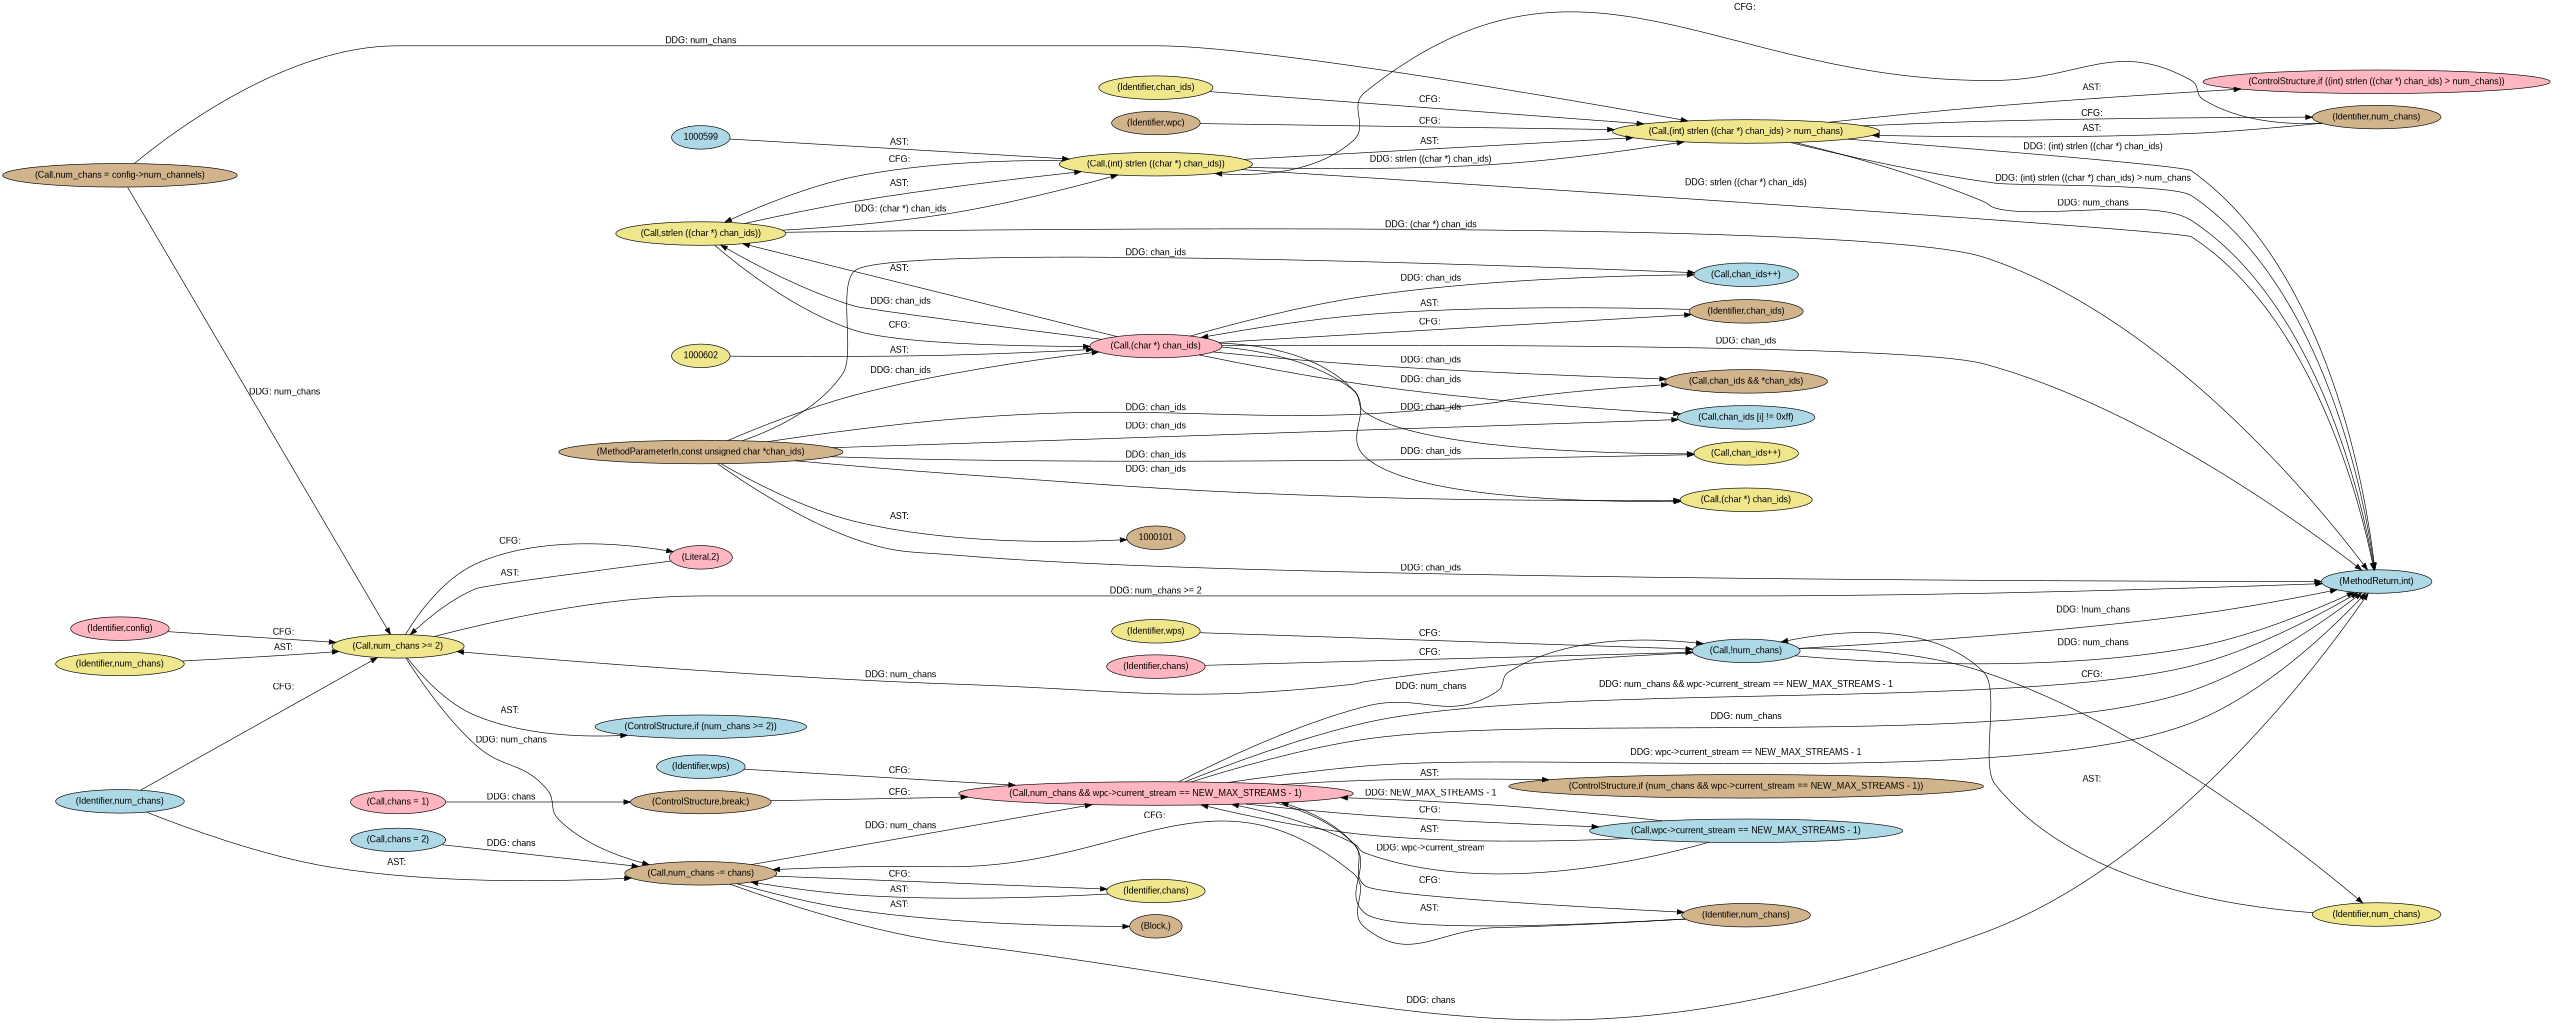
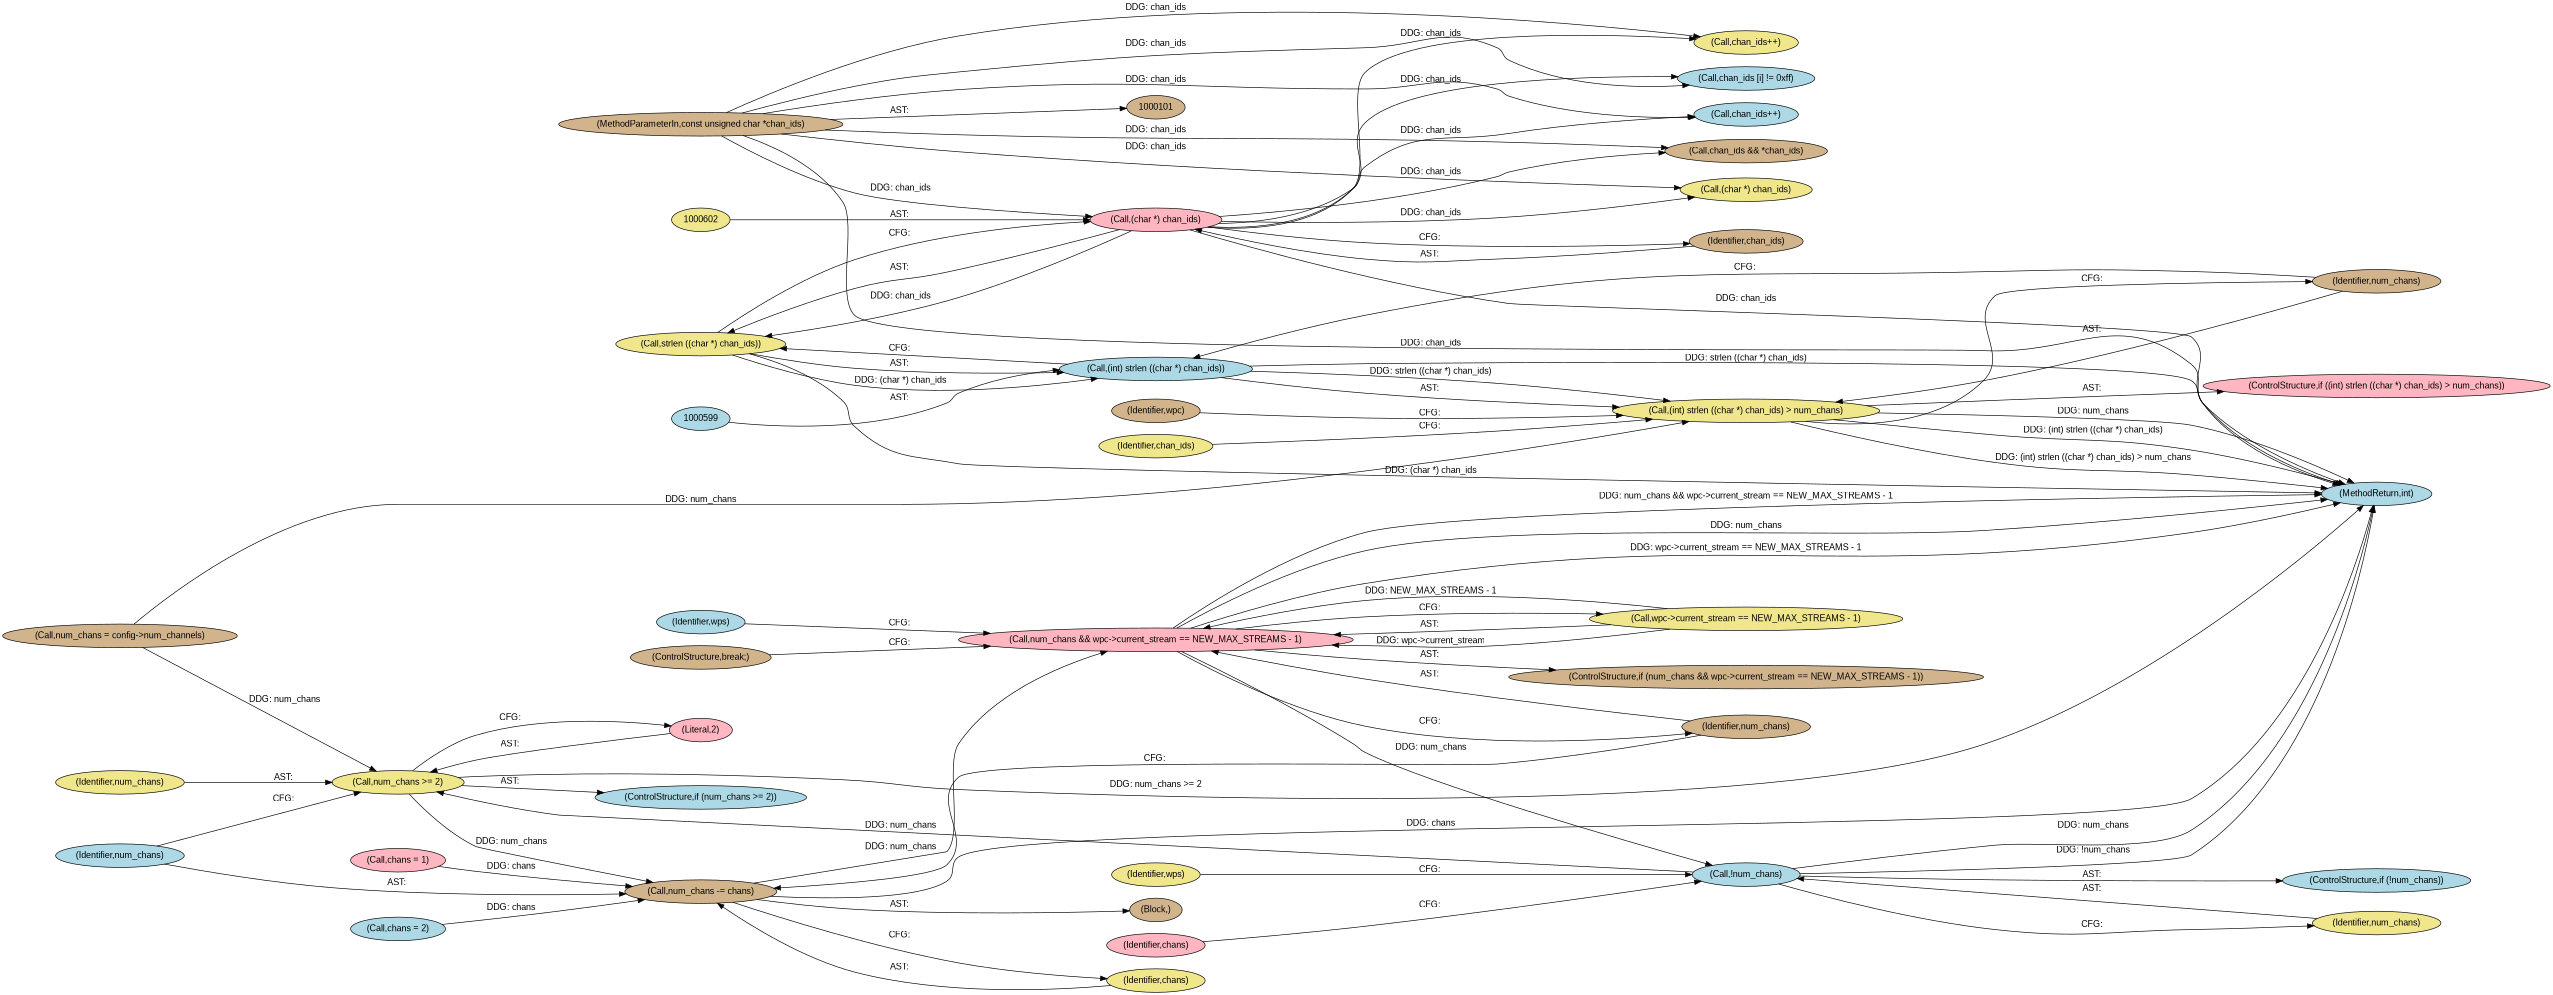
  digraph {
    fontname="Liberation Sans"
    rankdir=LR
    node [fillcolor=khaki fontname="Liberation Sans" style=filled]
    edge [fontname="Liberation Sans"]
    n1 [label="(Call,strlen ((char *) chan_ids))"]
    n2 [fillcolor=lightpink label="(Call,(char *) chan_ids)"]
-   n3 [label="(Call,(int) strlen ((char *) chan_ids))"]
+   n3 [fillcolor=lightblue label="(Call,(int) strlen ((char *) chan_ids))"]
    n4 [fillcolor=lightblue label="(MethodReturn,int)"]
    n5 [fillcolor=tan label="(Call,chan_ids && *chan_ids)"]
    n6 [label="(Call,chan_ids++)"]
    n7 [fillcolor=lightblue label="(Call,chan_ids++)"]
    n8 [fillcolor=lightblue label="(Call,chan_ids [i] != 0xff)"]
    n9 [fillcolor=tan label="(Identifier,chan_ids)"]
    n10 [label="(Call,(char *) chan_ids)"]
    n11 [label="(Call,(int) strlen ((char *) chan_ids) > num_chans)"]
    n12 [fillcolor=tan label="(MethodParameterIn,const unsigned char *chan_ids)"]
    1000101 [fillcolor=tan]
    n14 [fillcolor=tan label="(Identifier,num_chans)"]
    n15 [fillcolor=lightpink label="(ControlStructure,if ((int) strlen ((char *) chan_ids) > num_chans))"]
    n16 [label="(Call,num_chans >= 2)"]
    n17 [fillcolor=tan label="(Call,num_chans -= chans)"]
    n18 [fillcolor=lightpink label="(Literal,2)"]
    n19 [fillcolor=lightblue label="(ControlStructure,if (num_chans >= 2))"]
    n20 [fillcolor=lightpink label="(Call,num_chans && wpc->current_stream == NEW_MAX_STREAMS - 1)"]
    n21 [fillcolor=tan label="(Block,)"]
    n22 [label="(Identifier,chans)"]
    n23 [fillcolor=lightblue label="(Call,!num_chans)"]
-   n24 [fillcolor=lightblue label="(Call,wpc->current_stream == NEW_MAX_STREAMS - 1)"]
+   n24 [label="(Call,wpc->current_stream == NEW_MAX_STREAMS - 1)"]
    n25 [fillcolor=tan label="(ControlStructure,if (num_chans && wpc->current_stream == NEW_MAX_STREAMS - 1))"]
    n26 [fillcolor=tan label="(Identifier,num_chans)"]
+   n27 [fillcolor=lightblue label="(ControlStructure,if (!num_chans))"]
    n28 [label="(Identifier,num_chans)"]
    n29 [label="(Identifier,chan_ids)"]
    n30 [label="(Identifier,wps)"]
    n31 [fillcolor=lightblue label="(Call,chans = 2)"]
    n32 [fillcolor=lightpink label="(Call,chans = 1)"]
    n33 [fillcolor=tan label="(Identifier,wpc)"]
    n34 [label="(Identifier,num_chans)"]
-   n35 [fillcolor=lightpink label="(Identifier,config)"]
    n36 [fillcolor=tan label="(ControlStructure,break;)"]
    n37 [fillcolor=lightpink label="(Identifier,chans)"]
    n38 [fillcolor=tan label="(Call,num_chans = config->num_channels)"]
    n39 [fillcolor=lightblue label="(Identifier,wps)"]
    n40 [fillcolor=lightblue label="(Identifier,num_chans)"]
    1000602
    1000599 [fillcolor=lightblue]
    n1 -> n2 [label="CFG: "]
    n1 -> n3 [label="AST: "]
    n1 -> n3 [label="DDG: (char *) chan_ids"]
    n1 -> n4 [label="DDG: (char *) chan_ids"]
    n2 -> n1 [label="AST: "]
    n2 -> n1 [label="DDG: chan_ids"]
    n2 -> n4 [label="DDG: chan_ids"]
    n2 -> n5 [label="DDG: chan_ids"]
    n2 -> n6 [label="DDG: chan_ids"]
    n2 -> n7 [label="DDG: chan_ids"]
    n2 -> n8 [label="DDG: chan_ids"]
    n2 -> n9 [label="CFG: "]
    n2 -> n10 [label="DDG: chan_ids"]
    n3 -> n1 [label="CFG: "]
    n3 -> n4 [label="DDG: strlen ((char *) chan_ids)"]
    n3 -> n11 [label="AST: "]
    n3 -> n11 [label="DDG: strlen ((char *) chan_ids)"]
    n9 -> n2 [label="AST: "]
    n11 -> n4 [label="DDG: (int) strlen ((char *) chan_ids)"]
    n11 -> n4 [label="DDG: (int) strlen ((char *) chan_ids) > num_chans"]
    n11 -> n4 [label="DDG: num_chans"]
    n11 -> n14 [label="CFG: "]
    n11 -> n15 [label="AST: "]
    n12 -> n2 [label="DDG: chan_ids"]
    n12 -> n4 [label="DDG: chan_ids"]
    n12 -> n5 [label="DDG: chan_ids"]
    n12 -> n6 [label="DDG: chan_ids"]
    n12 -> n7 [label="DDG: chan_ids"]
    n12 -> n8 [label="DDG: chan_ids"]
    n12 -> n10 [label="DDG: chan_ids"]
    n12 -> 1000101 [label="AST: "]
    n14 -> n3 [label="CFG: "]
    n14 -> n11 [label="AST: "]
    n16 -> n4 [label="DDG: num_chans >= 2"]
    n16 -> n17 [label="DDG: num_chans"]
    n16 -> n18 [label="CFG: "]
    n16 -> n19 [label="AST: "]
    n17 -> n4 [label="DDG: chans"]
    n17 -> n20 [label="DDG: num_chans"]
    n17 -> n21 [label="AST: "]
    n17 -> n22 [label="CFG: "]
    n18 -> n16 [label="AST: "]
    n20 -> n4 [label="DDG: num_chans && wpc->current_stream == NEW_MAX_STREAMS - 1"]
    n20 -> n4 [label="DDG: num_chans"]
    n20 -> n4 [label="DDG: wpc->current_stream == NEW_MAX_STREAMS - 1"]
    n20 -> n23 [label="DDG: num_chans"]
    n20 -> n24 [label="CFG: "]
    n20 -> n25 [label="AST: "]
    n20 -> n26 [label="CFG: "]
    n22 -> n17 [label="AST: "]
    n23 -> n4 [label="DDG: !num_chans"]
    n23 -> n4 [label="DDG: num_chans"]
    n23 -> n16 [label="DDG: num_chans"]
+   n23 -> n27 [label="AST: "]
    n23 -> n28 [label="CFG: "]
    n24 -> n20 [label="AST: "]
    n24 -> n20 [label="DDG: wpc->current_stream"]
    n24 -> n20 [label="DDG: NEW_MAX_STREAMS - 1"]
    n26 -> n17 [label="CFG: "]
    n26 -> n20 [label="AST: "]
    n28 -> n23 [label="AST: "]
    n29 -> n11 [label="CFG: "]
    n30 -> n23 [label="CFG: "]
    n31 -> n17 [label="DDG: chans"]
-   n32 -> n36 [label="DDG: chans"]
+   n32 -> n17 [label="DDG: chans"]
    n33 -> n11 [label="CFG: "]
    n34 -> n16 [label="AST: "]
-   n35 -> n16 [label="CFG: "]
    n36 -> n20 [label="CFG: "]
    n37 -> n23 [label="CFG: "]
    n38 -> n11 [label="DDG: num_chans"]
    n38 -> n16 [label="DDG: num_chans"]
    n39 -> n20 [label="CFG: "]
    n40 -> n16 [label="CFG: "]
    n40 -> n17 [label="AST: "]
    1000602 -> n2 [label="AST: "]
    1000599 -> n3 [label="AST: "]
  }
